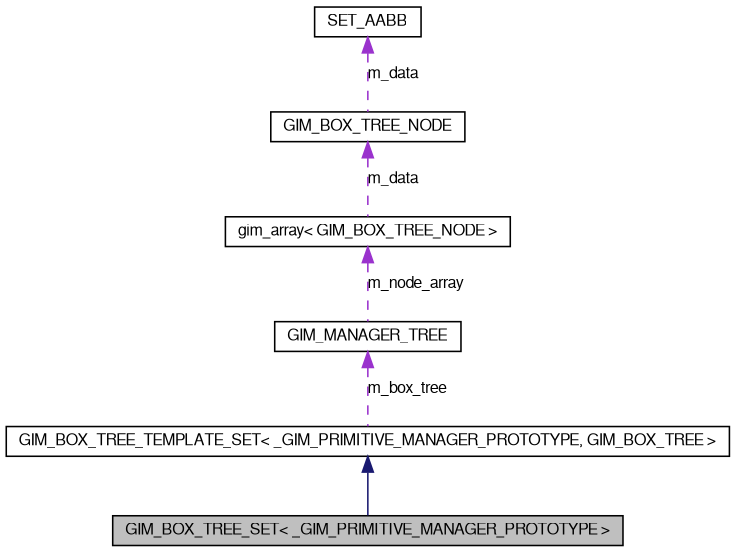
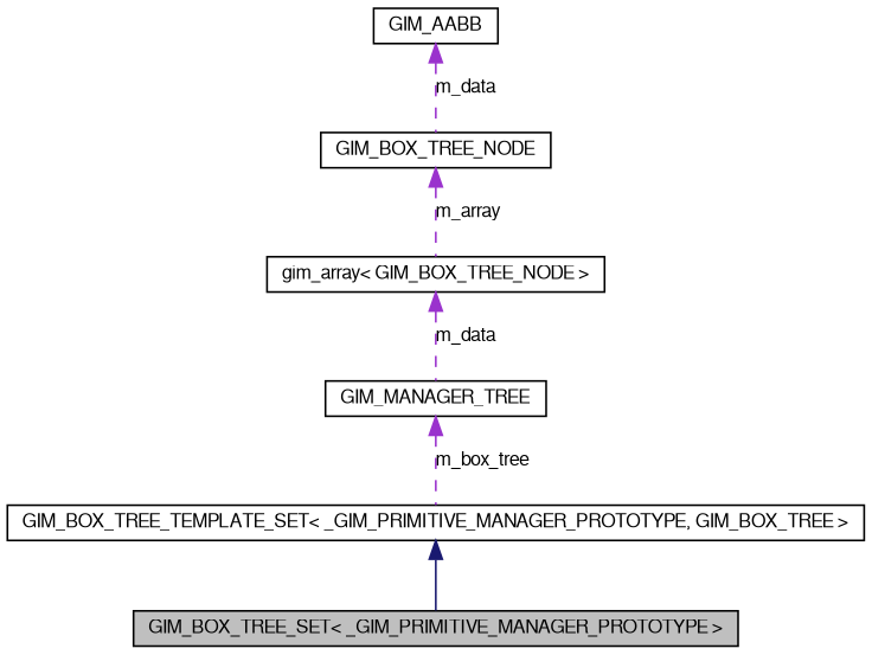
  digraph {
    node [color=black fontname=FreeSans fontsize=10 shape=record]
    edge [color=darkorchid3 dir=back fontname=FreeSans fontsize=10 labelfontname=FreeSans labelfontsize=10 style=dashed]
    n1 [fillcolor=grey75 fontcolor=black height=0.2 label="GIM_BOX_TREE_SET\< _GIM_PRIMITIVE_MANAGER_PROTOTYPE \>" style=filled width=0.4]
    n2 [height=0.2 label="GIM_BOX_TREE_TEMPLATE_SET\< _GIM_PRIMITIVE_MANAGER_PROTOTYPE, GIM_BOX_TREE \>" width=0.4]
    n3 [height=0.2 label=GIM_MANAGER_TREE width=0.4]
    n4 [height=0.2 label="gim_array\< GIM_BOX_TREE_NODE \>" width=0.4]
    n5 [height=0.2 label=GIM_BOX_TREE_NODE width=0.4]
-   n6 [height=0.2 label=SET_AABB width=0.4]
+   n6 [height=0.2 label=GIM_AABB width=0.4]
    n2 -> n1 [color=midnightblue style=solid]
    n3 -> n2 [label=m_box_tree]
-   n4 -> n3 [label=m_node_array]
-   n5 -> n4 [label=m_data]
+   n4 -> n3 [label=m_data]
+   n5 -> n4 [label=m_array]
    n6 -> n5 [label=m_data]
  }
